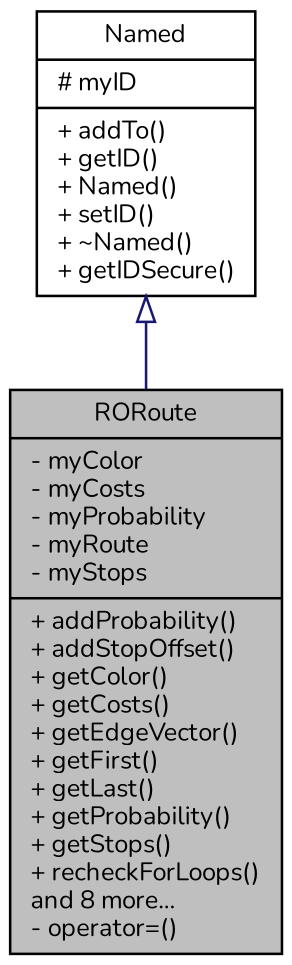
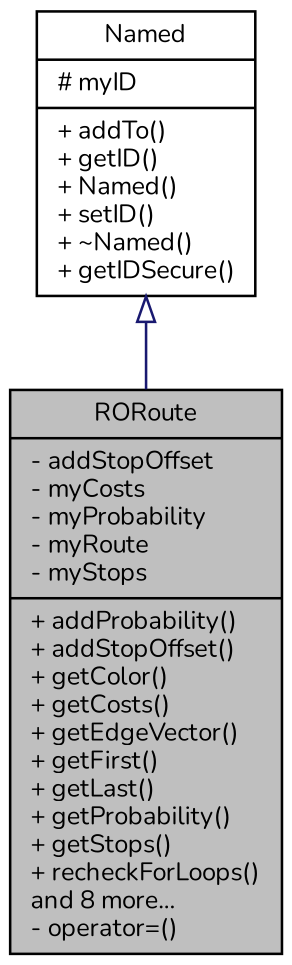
  digraph {
    fontname=Nunito
    node [color=black fontname=Nunito fontsize=10 shape=record style=filled]
-   n1 [fillcolor=grey75 fontcolor=black height=0.2 label="{RORoute\n|- myColor\l- myCosts\l- myProbability\l- myRoute\l- myStops\l|+ addProbability()\l+ addStopOffset()\l+ getColor()\l+ getCosts()\l+ getEdgeVector()\l+ getFirst()\l+ getLast()\l+ getProbability()\l+ getStops()\l+ recheckForLoops()\land 8 more...\l- operator=()\l}" width=0.4]
+   n1 [fillcolor=grey75 fontcolor=black height=0.2 label="{RORoute\n|- addStopOffset\l- myCosts\l- myProbability\l- myRoute\l- myStops\l|+ addProbability()\l+ addStopOffset()\l+ getColor()\l+ getCosts()\l+ getEdgeVector()\l+ getFirst()\l+ getLast()\l+ getProbability()\l+ getStops()\l+ recheckForLoops()\land 8 more...\l- operator=()\l}" width=0.4]
    n2 [fillcolor=white height=0.2 label="{Named\n|# myID\l|+ addTo()\l+ getID()\l+ Named()\l+ setID()\l+ ~Named()\l+ getIDSecure()\l}" width=0.4]
    n2 -> n1 [arrowtail=onormal color=midnightblue dir=back fontname=Nunito fontsize=10 labelfontname=Helvetica labelfontsize=10 style=solid]
  }
